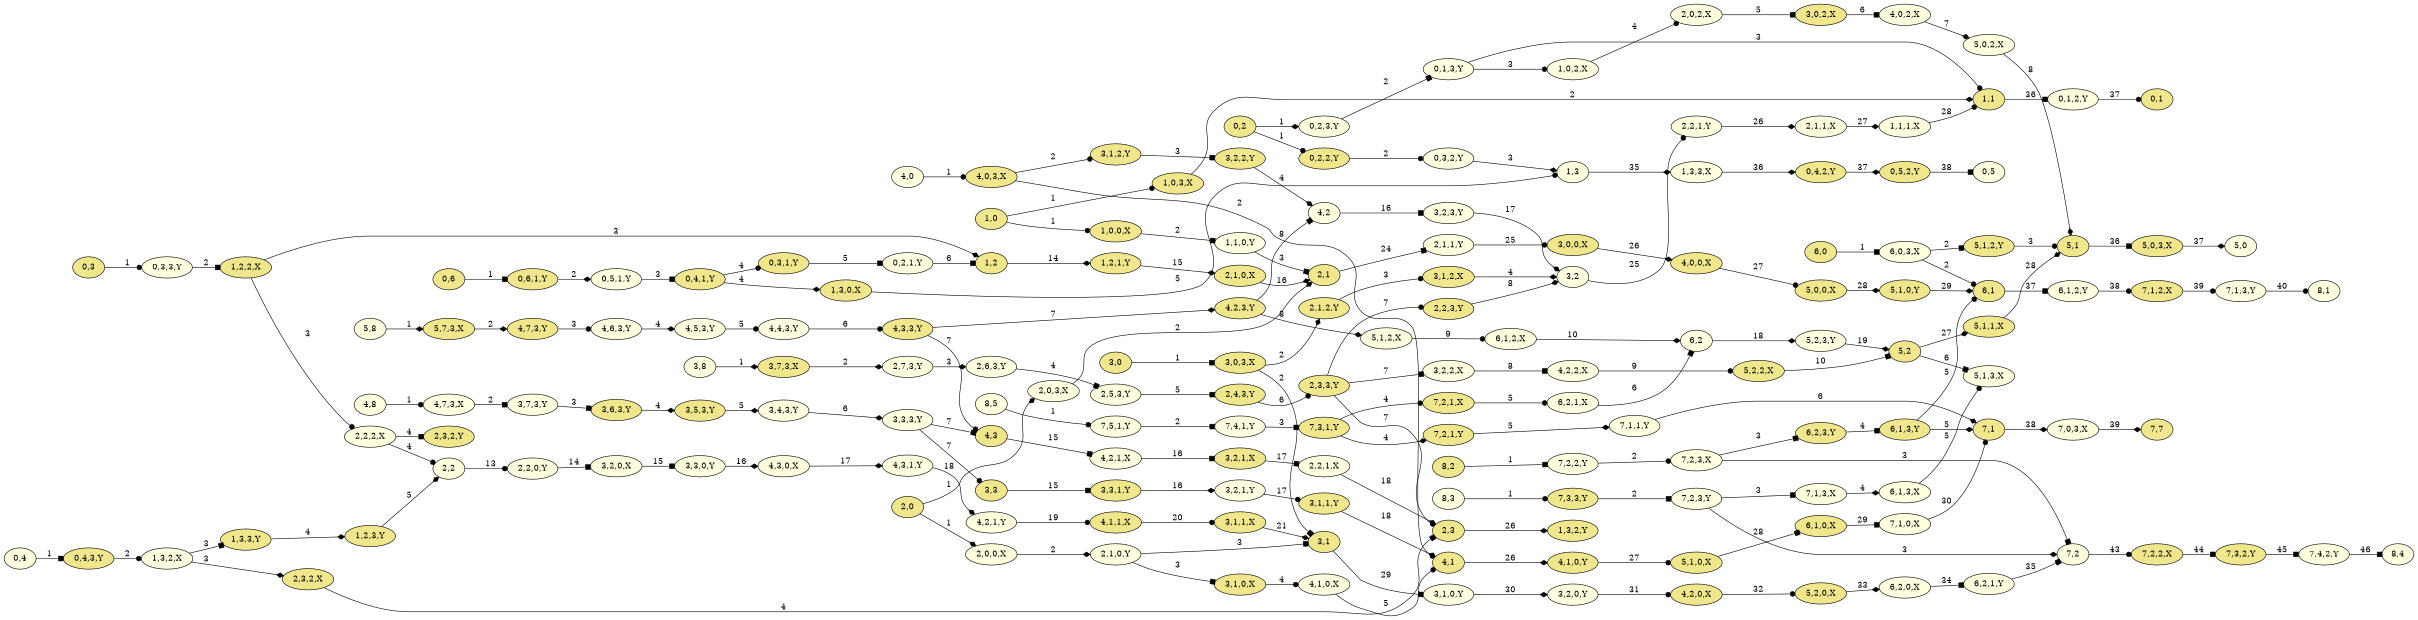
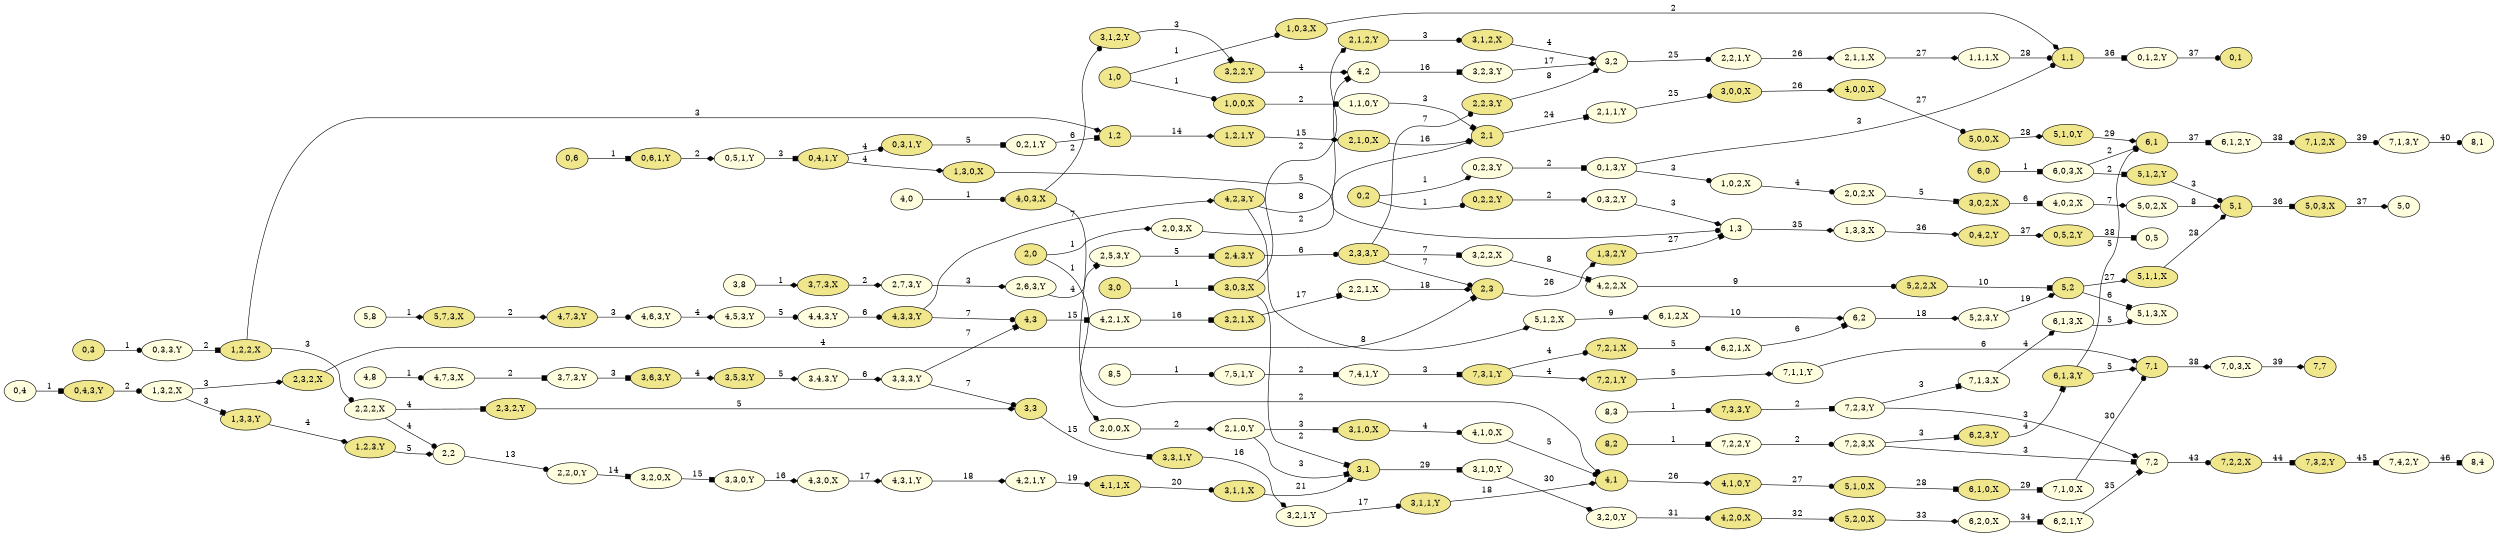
  digraph {
    rankdir=LR
    node [fillcolor=khaki nodetype=route style=filled]
    edge [arrowhead=diamond]
    "4,3,3,Y"
    "4,4,3,Y" [fillcolor=lightyellow]
    "4,2,3,Y"
    "4,3" [nodetype=logic]
    "3,3,0,Y" [fillcolor=lightyellow]
    "4,3,0,X" [fillcolor=lightyellow]
    "4,3,1,Y" [fillcolor=lightyellow]
    "1,2" [nodetype=logic]
    "1,2,1,Y"
    "2,1,0,X"
    "1,3" [fillcolor=lightyellow nodetype=logic]
    "1,3,3,X" [fillcolor=lightyellow]
    "0,4,2,Y"
    "1,0" [nodetype=logic]
    "1,0,3,X"
    "1,0,0,X"
    "1,1" [nodetype=logic]
    "1,1,0,Y" [fillcolor=lightyellow]
    "0,1,2,Y" [fillcolor=lightyellow]
    "0,1" [nodetype=logic]
    "4,2" [fillcolor=lightyellow nodetype=logic]
    "5,1,2,X" [fillcolor=lightyellow]
    "3,2,3,Y" [fillcolor=lightyellow]
    "6,1,2,X" [fillcolor=lightyellow]
    "5,8" [fillcolor=lightyellow nodetype=logic]
    "5,7,3,X"
    "4,7,3,Y"
    "3,8" [fillcolor=lightyellow nodetype=logic]
    "3,7,3,X"
    "2,7,3,Y" [fillcolor=lightyellow]
    "5,2" [nodetype=logic]
    "5,1,1,X"
    "5,1,3,X" [fillcolor=lightyellow]
    "5,1" [nodetype=logic]
    "5,0" [fillcolor=lightyellow nodetype=logic]
    "5,0,3,X"
    "3,0" [nodetype=logic]
    "3,0,3,X"
    "3,1" [nodetype=logic]
    "2,1,2,Y"
    "3,1,0,Y" [fillcolor=lightyellow]
    "3,2,0,Y" [fillcolor=lightyellow]
    "6,2" [fillcolor=lightyellow nodetype=logic]
    "6,2,1,X" [fillcolor=lightyellow]
    "5,2,3,Y" [fillcolor=lightyellow]
    "3,3" [nodetype=logic]
    "3,3,1,Y"
    "3,2,1,Y" [fillcolor=lightyellow]
    "7,1" [nodetype=logic]
    "7,1,1,Y" [fillcolor=lightyellow]
    "7,0,3,X" [fillcolor=lightyellow]
    "3,3,3,Y" [fillcolor=lightyellow]
    "4,2,1,X" [fillcolor=lightyellow]
    "3,2,2,X" [fillcolor=lightyellow]
    "4,2,2,X" [fillcolor=lightyellow]
    "5,2,2,X"
    "4,2,0,X"
    "3,0,2,X"
    "4,0,2,X" [fillcolor=lightyellow]
    "5,0,2,X" [fillcolor=lightyellow]
    "7,2,2,X"
    "7,3,2,Y"
    "7,4,2,Y" [fillcolor=lightyellow]
    "7,2,2,Y" [fillcolor=lightyellow]
    "7,2,3,X" [fillcolor=lightyellow]
    "7,2" [fillcolor=lightyellow nodetype=logic]
    "6,2,3,Y"
    "7,2,1,Y"
    "7,2,1,X"
    "2,1" [nodetype=logic]
    "2,1,1,Y" [fillcolor=lightyellow]
    "2,1,0,Y" [fillcolor=lightyellow]
    "3,1,0,X"
    "4,1,0,X" [fillcolor=lightyellow]
    "4,6,3,Y" [fillcolor=lightyellow]
    "4,5,3,Y" [fillcolor=lightyellow]
    "4,7,3,X" [fillcolor=lightyellow]
    "3,7,3,Y" [fillcolor=lightyellow]
    "3,6,3,Y"
    "1,0,2,X" [fillcolor=lightyellow]
    "2,0,2,X" [fillcolor=lightyellow]
    "4,1" [nodetype=logic]
    "1,2,2,X"
    "2,2,2,X" [fillcolor=lightyellow]
    "2,2" [fillcolor=lightyellow nodetype=logic]
    "2,3,2,Y"
    "2,3,2,X"
    "1,3,2,X" [fillcolor=lightyellow]
    "1,3,3,Y"
    "2,3" [nodetype=logic]
    "1,2,3,Y"
    "6,1" [nodetype=logic]
    "6,0,3,X" [fillcolor=lightyellow]
    "5,1,2,Y"
    "6,1,2,Y" [fillcolor=lightyellow]
    "2,2,3,Y"
    "3,2" [fillcolor=lightyellow nodetype=logic]
    "2,2,1,Y" [fillcolor=lightyellow]
    "4,1,0,Y"
    "5,1,0,X"
    "6,1,0,X"
    "0,5,2,Y"
    "0,5" [fillcolor=lightyellow nodetype=logic]
    "7,1,2,X"
    "7,1,3,Y" [fillcolor=lightyellow]
    "0,3,1,Y"
    "0,2,1,Y" [fillcolor=lightyellow]
    "1,3,0,X"
    "5,1,0,Y"
    "7,1,0,X" [fillcolor=lightyellow]
    "0,4,1,Y"
    "0,5,1,Y" [fillcolor=lightyellow]
    "6,0" [nodetype=logic]
    "7,3,3,Y"
    "7,2,3,Y" [fillcolor=lightyellow]
    "7,1,3,X" [fillcolor=lightyellow]
    "3,0,0,X"
    "4,0,0,X"
    "5,0,0,X"
    "2,6,3,Y" [fillcolor=lightyellow]
    "2,2,1,X" [fillcolor=lightyellow]
    "1,3,2,Y"
    "2,1,1,X" [fillcolor=lightyellow]
    "1,1,1,X" [fillcolor=lightyellow]
    "3,5,3,Y"
    "6,2,0,X" [fillcolor=lightyellow]
    "6,2,1,Y" [fillcolor=lightyellow]
    "0,1,3,Y" [fillcolor=lightyellow]
    "8,5" [fillcolor=lightyellow nodetype=logic]
    "7,5,1,Y" [fillcolor=lightyellow]
    "7,4,1,Y" [fillcolor=lightyellow]
    "8,4" [fillcolor=lightyellow nodetype=logic]
    "8,3" [fillcolor=lightyellow nodetype=logic]
    "8,2" [nodetype=logic]
    "8,1" [fillcolor=lightyellow nodetype=logic]
    "3,1,2,X"
    "2,0,0,X" [fillcolor=lightyellow]
    "3,4,3,Y" [fillcolor=lightyellow]
    "2,4,3,Y"
    "2,3,3,Y"
    "2,2,0,Y" [fillcolor=lightyellow]
    "0,3,2,Y" [fillcolor=lightyellow]
    "6,1,3,X" [fillcolor=lightyellow]
    "6,1,3,Y"
    "4,1,1,X"
    "3,1,1,X"
    "0,2,3,Y" [fillcolor=lightyellow]
    "0,6" [nodetype=logic]
    "0,6,1,Y"
    "0,4" [fillcolor=lightyellow nodetype=logic]
    "0,4,3,Y"
    "0,3" [nodetype=logic]
    "0,3,3,Y" [fillcolor=lightyellow]
    "0,2" [nodetype=logic]
    "0,2,2,Y"
    "4,2,1,Y" [fillcolor=lightyellow]
    "3,1,2,Y"
    "3,2,2,Y"
    "2,0" [nodetype=logic]
    "2,0,3,X" [fillcolor=lightyellow]
    "3,2,0,X" [fillcolor=lightyellow]
    "3,2,1,X"
    "4,0" [fillcolor=lightyellow nodetype=logic]
    "4,0,3,X"
    "4,8" [fillcolor=lightyellow nodetype=logic]
    "2,5,3,Y" [fillcolor=lightyellow]
    "7,3,1,Y"
    "5,2,0,X"
    n169 [label="7,7" nodetype=logic]
    "3,1,1,Y"
    "4,3,3,Y" -> "4,2,3,Y" [label=7]
    "4,3,3,Y" -> "4,3" [arrowhead=dot label=7]
    "4,4,3,Y" -> "4,3,3,Y" [arrowhead=dot label=6]
    "4,2,3,Y" -> "4,2" [arrowhead=box label=8]
    "4,2,3,Y" -> "5,1,2,X" [label=8]
    "4,3" -> "4,2,1,X" [arrowhead=box label=15]
    "3,3,0,Y" -> "4,3,0,X" [label=16]
    "4,3,0,X" -> "4,3,1,Y" [label=17]
    "4,3,1,Y" -> "4,2,1,Y" [label=18]
    "1,2" -> "1,2,1,Y" [label=14]
    "1,2,1,Y" -> "2,1,0,X" [label=15]
    "2,1,0,X" -> "2,1" [label=16]
    "1,3" -> "1,3,3,X" [label=35]
    "1,3,3,X" -> "0,4,2,Y" [label=36]
    "0,4,2,Y" -> "0,5,2,Y" [label=37]
    "1,0" -> "1,0,3,X" [arrowhead=dot label=1]
    "1,0" -> "1,0,0,X" [arrowhead=dot label=1]
    "1,0,3,X" -> "1,1" [label=2]
    "1,0,0,X" -> "1,1,0,Y" [arrowhead=box label=2]
    "1,1" -> "0,1,2,Y" [arrowhead=box label=36]
    "1,1,0,Y" -> "2,1" [arrowhead=box label=3]
    "0,1,2,Y" -> "0,1" [arrowhead=dot label=37]
    "4,2" -> "3,2,3,Y" [arrowhead=box label=16]
    "5,1,2,X" -> "6,1,2,X" [arrowhead=dot label=9]
    "3,2,3,Y" -> "3,2" [label=17]
    "6,1,2,X" -> "6,2" [label=10]
    "5,8" -> "5,7,3,X" [label=1]
    "5,7,3,X" -> "4,7,3,Y" [label=2]
    "4,7,3,Y" -> "4,6,3,Y" [arrowhead=dot label=3]
    "3,8" -> "3,7,3,X" [label=1]
    "3,7,3,X" -> "2,7,3,Y" [label=2]
    "2,7,3,Y" -> "2,6,3,Y" [label=3]
    "5,2" -> "5,1,1,X" [label=27]
    "5,2" -> "5,1,3,X" [arrowhead=box label=6]
    "5,1,1,X" -> "5,1" [label=28]
    "5,1" -> "5,0,3,X" [arrowhead=box label=36]
    "5,0,3,X" -> "5,0" [label=37]
    "3,0" -> "3,0,3,X" [arrowhead=box label=1]
    "3,0,3,X" -> "3,1" [arrowhead=box label=2]
    "3,0,3,X" -> "2,1,2,Y" [label=2]
    "3,1" -> "3,1,0,Y" [arrowhead=box label=29]
    "2,1,2,Y" -> "3,1,2,X" [arrowhead=dot label=3]
    "3,1,0,Y" -> "3,2,0,Y" [label=30]
    "3,2,0,Y" -> "4,2,0,X" [arrowhead=dot label=31]
    "6,2" -> "5,2,3,Y" [label=18]
    "6,2,1,X" -> "6,2" [arrowhead=box label=6]
    "5,2,3,Y" -> "5,2" [label=19]
    "3,3" -> "3,3,1,Y" [arrowhead=box label=15]
    "3,3,1,Y" -> "3,2,1,Y" [label=16]
    "3,2,1,Y" -> "3,1,1,Y" [arrowhead=dot label=17]
    "7,1" -> "7,0,3,X" [label=38]
    "7,1,1,Y" -> "7,1" [label=6]
    "7,0,3,X" -> n169 [label=39]
    "3,3,3,Y" -> "4,3" [arrowhead=box label=7]
    "3,3,3,Y" -> "3,3" [arrowhead=dot label=7]
    "4,2,1,X" -> "3,2,1,X" [arrowhead=box label=16]
    "3,2,2,X" -> "4,2,2,X" [arrowhead=box label=8]
    "4,2,2,X" -> "5,2,2,X" [arrowhead=dot label=9]
    "5,2,2,X" -> "5,2" [arrowhead=box label=10]
    "4,2,0,X" -> "5,2,0,X" [arrowhead=dot label=32]
    "3,0,2,X" -> "4,0,2,X" [arrowhead=box label=6]
    "4,0,2,X" -> "5,0,2,X" [label=7]
    "5,0,2,X" -> "5,1" [label=8]
    "7,2,2,X" -> "7,3,2,Y" [arrowhead=box label=44]
    "7,3,2,Y" -> "7,4,2,Y" [arrowhead=box label=45]
    "7,4,2,Y" -> "8,4" [arrowhead=box label=46]
    "7,2,2,Y" -> "7,2,3,X" [arrowhead=dot label=2]
    "7,2,3,X" -> "7,2" [arrowhead=box label=3]
    "7,2,3,X" -> "6,2,3,Y" [arrowhead=box label=3]
    "7,2" -> "7,2,2,X" [arrowhead=dot label=43]
    "6,2,3,Y" -> "6,1,3,Y" [arrowhead=box label=4]
    "7,2,1,Y" -> "7,1,1,Y" [label=5]
    "7,2,1,X" -> "6,2,1,X" [arrowhead=dot label=5]
    "2,1" -> "2,1,1,Y" [arrowhead=box label=24]
    "2,1,1,Y" -> "3,0,0,X" [arrowhead=dot label=25]
    "2,1,0,Y" -> "3,1" [arrowhead=box label=3]
    "2,1,0,Y" -> "3,1,0,X" [arrowhead=box label=3]
    "3,1,0,X" -> "4,1,0,X" [arrowhead=dot label=4]
    "4,1,0,X" -> "4,1" [arrowhead=dot label=5]
    "4,6,3,Y" -> "4,5,3,Y" [label=4]
    "4,5,3,Y" -> "4,4,3,Y" [arrowhead=dot label=5]
    "4,7,3,X" -> "3,7,3,Y" [arrowhead=box label=2]
    "3,7,3,Y" -> "3,6,3,Y" [arrowhead=box label=3]
    "3,6,3,Y" -> "3,5,3,Y" [label=4]
    "1,0,2,X" -> "2,0,2,X" [arrowhead=dot label=4]
    "2,0,2,X" -> "3,0,2,X" [arrowhead=box label=5]
    "4,1" -> "4,1,0,Y" [label=26]
    "1,2,2,X" -> "1,2" [label=3]
    "1,2,2,X" -> "2,2,2,X" [arrowhead=dot label=3]
    "2,2,2,X" -> "2,2" [arrowhead=dot label=4]
    "2,2,2,X" -> "2,3,2,Y" [arrowhead=box label=4]
    "2,2" -> "2,2,0,Y" [arrowhead=dot label=13]
+   "2,3,2,Y" -> "3,3" [label=5]
    "2,3,2,X" -> "2,3" [arrowhead=box label=4]
    "1,3,2,X" -> "2,3,2,X" [label=3]
    "1,3,2,X" -> "1,3,3,Y" [arrowhead=box label=3]
    "1,3,3,Y" -> "1,2,3,Y" [label=4]
    "2,3" -> "1,3,2,Y" [label=26]
    "1,2,3,Y" -> "2,2" [label=5]
    "6,1" -> "6,1,2,Y" [arrowhead=box label=37]
    "6,0,3,X" -> "6,1" [arrowhead=dot label=2]
    "6,0,3,X" -> "5,1,2,Y" [arrowhead=box label=2]
    "5,1,2,Y" -> "5,1" [arrowhead=dot label=3]
    "6,1,2,Y" -> "7,1,2,X" [arrowhead=dot label=38]
    "2,2,3,Y" -> "3,2" [label=8]
    "3,2" -> "2,2,1,Y" [arrowhead=dot label=25]
    "2,2,1,Y" -> "2,1,1,X" [label=26]
    "4,1,0,Y" -> "5,1,0,X" [arrowhead=dot label=27]
    "5,1,0,X" -> "6,1,0,X" [arrowhead=box label=28]
    "6,1,0,X" -> "7,1,0,X" [arrowhead=box label=29]
    "0,5,2,Y" -> "0,5" [arrowhead=box label=38]
    "7,1,2,X" -> "7,1,3,Y" [arrowhead=dot label=39]
    "7,1,3,Y" -> "8,1" [arrowhead=dot label=40]
    "0,3,1,Y" -> "0,2,1,Y" [arrowhead=box label=5]
    "0,2,1,Y" -> "1,2" [arrowhead=box label=6]
    "1,3,0,X" -> "1,3" [arrowhead=dot label=5]
    "5,1,0,Y" -> "6,1" [label=29]
    "7,1,0,X" -> "7,1" [arrowhead=dot label=30]
    "0,4,1,Y" -> "0,3,1,Y" [arrowhead=dot label=4]
    "0,4,1,Y" -> "1,3,0,X" [label=4]
    "0,5,1,Y" -> "0,4,1,Y" [arrowhead=box label=3]
    "6,0" -> "6,0,3,X" [arrowhead=box label=1]
    "7,3,3,Y" -> "7,2,3,Y" [arrowhead=box label=2]
    "7,2,3,Y" -> "7,2" [label=3]
    "7,2,3,Y" -> "7,1,3,X" [arrowhead=box label=3]
    "7,1,3,X" -> "6,1,3,X" [label=4]
    "3,0,0,X" -> "4,0,0,X" [label=26]
    "4,0,0,X" -> "5,0,0,X" [arrowhead=dot label=27]
    "5,0,0,X" -> "5,1,0,Y" [label=28]
    "2,6,3,Y" -> "2,5,3,Y" [arrowhead=box label=4]
    "2,2,1,X" -> "2,3" [label=18]
+   "1,3,2,Y" -> "1,3" [arrowhead=box label=27]
    "2,1,1,X" -> "1,1,1,X" [label=27]
    "1,1,1,X" -> "1,1" [arrowhead=dot label=28]
    "3,5,3,Y" -> "3,4,3,Y" [label=5]
    "6,2,0,X" -> "6,2,1,Y" [arrowhead=box label=34]
    "6,2,1,Y" -> "7,2" [arrowhead=box label=35]
    "0,1,3,Y" -> "1,1" [arrowhead=dot label=3]
    "0,1,3,Y" -> "1,0,2,X" [arrowhead=dot label=3]
    "8,5" -> "7,5,1,Y" [arrowhead=dot label=1]
    "7,5,1,Y" -> "7,4,1,Y" [arrowhead=box label=2]
    "7,4,1,Y" -> "7,3,1,Y" [arrowhead=box label=3]
    "8,3" -> "7,3,3,Y" [arrowhead=dot label=1]
    "8,2" -> "7,2,2,Y" [arrowhead=box label=1]
    "3,1,2,X" -> "3,2" [label=4]
    "2,0,0,X" -> "2,1,0,Y" [label=2]
    "3,4,3,Y" -> "3,3,3,Y" [label=6]
    "2,4,3,Y" -> "2,3,3,Y" [arrowhead=dot label=6]
    "2,3,3,Y" -> "3,2,2,X" [arrowhead=box label=7]
    "2,3,3,Y" -> "2,3" [arrowhead=dot label=7]
    "2,3,3,Y" -> "2,2,3,Y" [arrowhead=dot label=7]
    "2,2,0,Y" -> "3,2,0,X" [arrowhead=box label=14]
    "0,3,2,Y" -> "1,3" [label=3]
    "6,1,3,X" -> "5,1,3,X" [arrowhead=dot label=5]
    "6,1,3,Y" -> "7,1" [label=5]
    "6,1,3,Y" -> "6,1" [arrowhead=dot label=5]
    "4,1,1,X" -> "3,1,1,X" [arrowhead=dot label=20]
    "3,1,1,X" -> "3,1" [label=21]
    "0,2,3,Y" -> "0,1,3,Y" [arrowhead=box label=2]
    "0,6" -> "0,6,1,Y" [arrowhead=box label=1]
    "0,6,1,Y" -> "0,5,1,Y" [label=2]
    "0,4" -> "0,4,3,Y" [arrowhead=box label=1]
    "0,4,3,Y" -> "1,3,2,X" [arrowhead=dot label=2]
    "0,3" -> "0,3,3,Y" [arrowhead=dot label=1]
    "0,3,3,Y" -> "1,2,2,X" [arrowhead=box label=2]
    "0,2" -> "0,2,3,Y" [label=1]
    "0,2" -> "0,2,2,Y" [arrowhead=dot label=1]
    "0,2,2,Y" -> "0,3,2,Y" [arrowhead=dot label=2]
    "4,2,1,Y" -> "4,1,1,X" [arrowhead=dot label=19]
    "3,1,2,Y" -> "3,2,2,Y" [arrowhead=box label=3]
    "3,2,2,Y" -> "4,2" [label=4]
    "2,0" -> "2,0,0,X" [label=1]
    "2,0" -> "2,0,3,X" [label=1]
    "2,0,3,X" -> "2,1" [label=2]
    "3,2,0,X" -> "3,3,0,Y" [arrowhead=box label=15]
    "3,2,1,X" -> "2,2,1,X" [arrowhead=box label=17]
    "4,0" -> "4,0,3,X" [arrowhead=dot label=1]
    "4,0,3,X" -> "4,1" [arrowhead=dot label=2]
    "4,0,3,X" -> "3,1,2,Y" [arrowhead=dot label=2]
    "4,8" -> "4,7,3,X" [arrowhead=dot label=1]
    "2,5,3,Y" -> "2,4,3,Y" [arrowhead=box label=5]
    "7,3,1,Y" -> "7,2,1,Y" [label=4]
    "7,3,1,Y" -> "7,2,1,X" [arrowhead=dot label=4]
    "5,2,0,X" -> "6,2,0,X" [label=33]
    "3,1,1,Y" -> "4,1" [label=18]
  }
